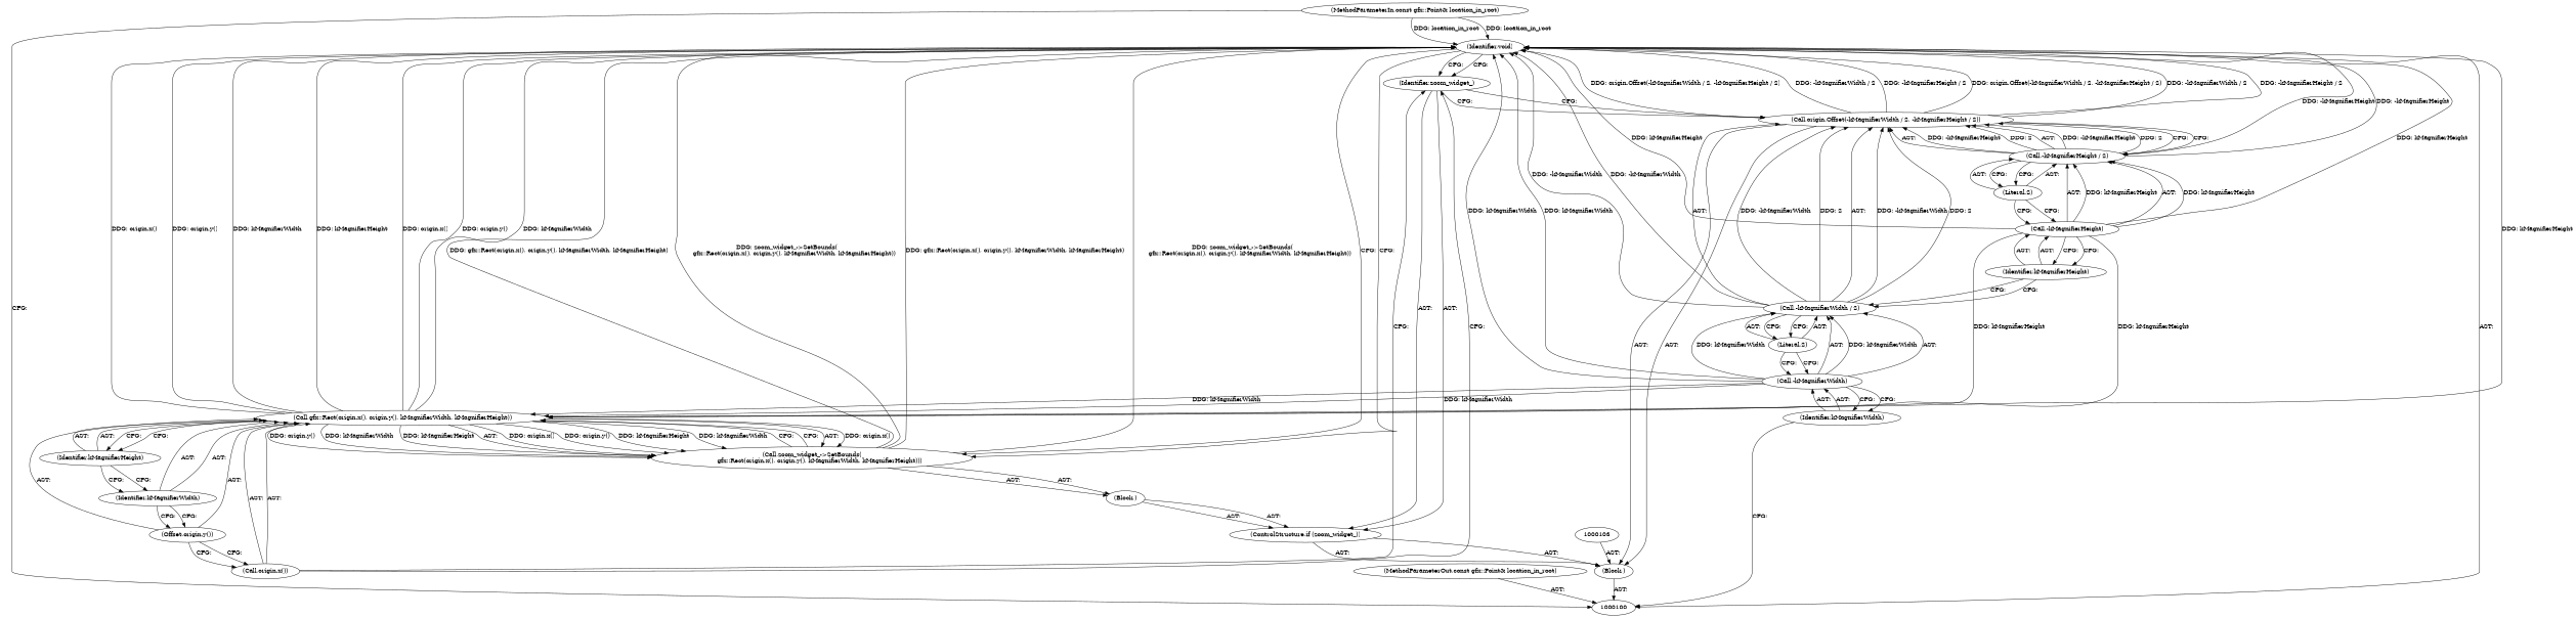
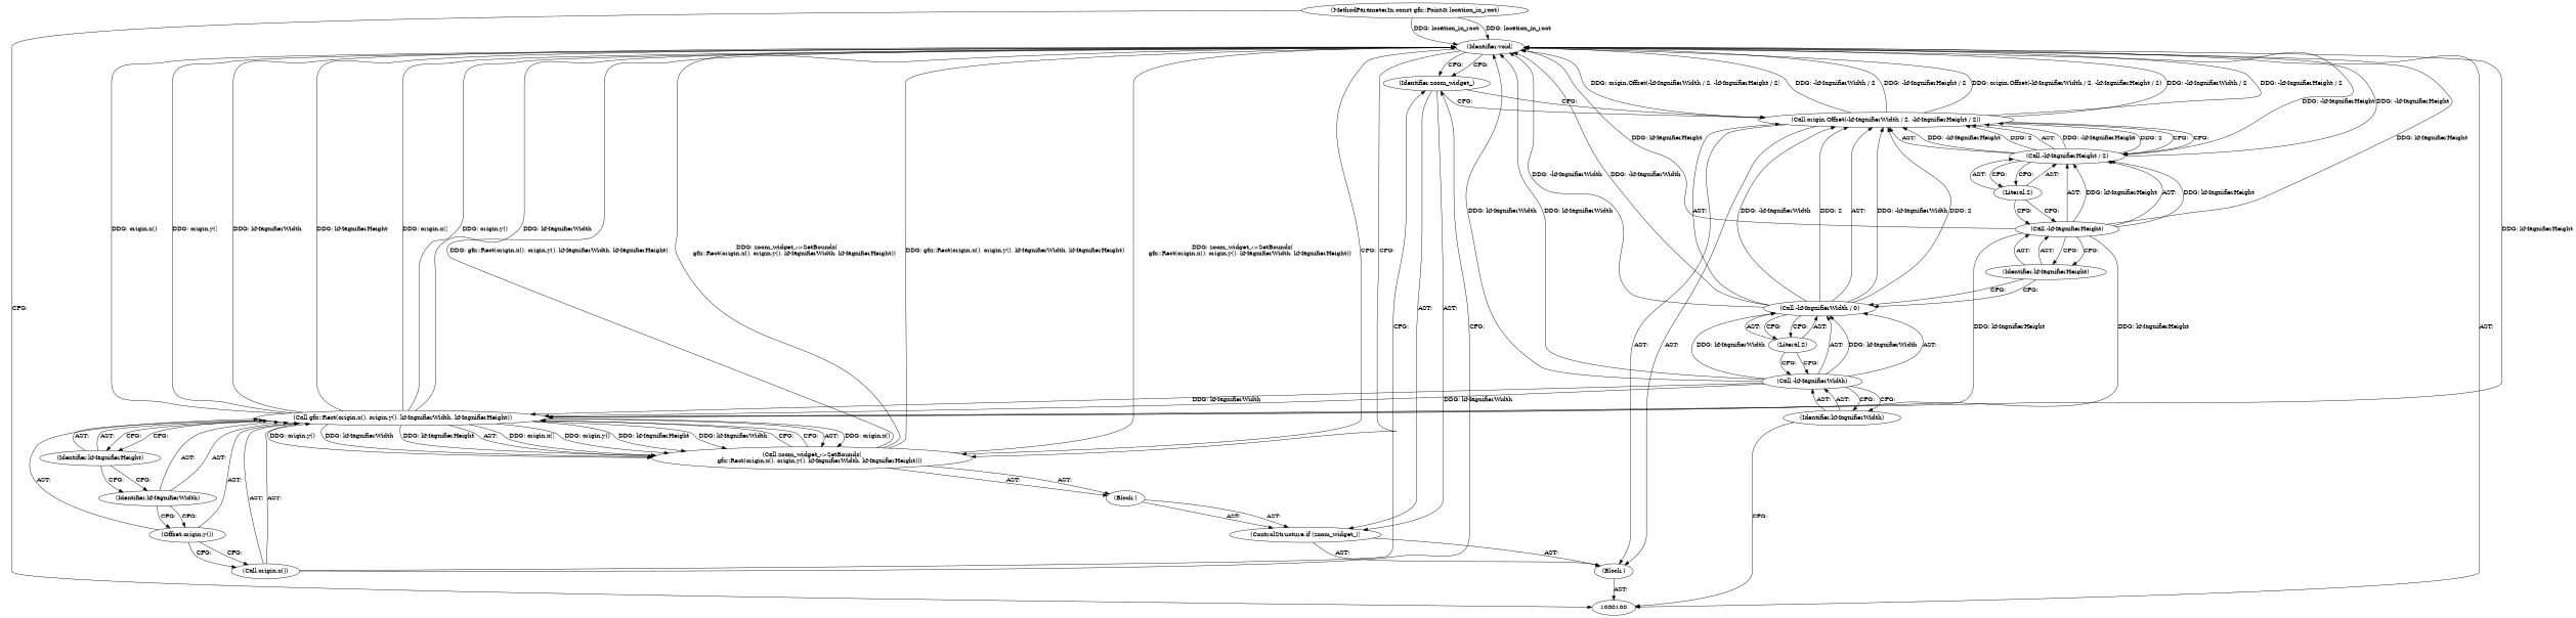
  digraph {
    n1 [label="(Identifier,void)"]
    n2 [label="(Identifier,zoom_widget_)"]
    n3 [label="(Call,zoom_widget_->SetBounds(\n        gfx::Rect(origin.x(), origin.y(), kMagnifierWidth, kMagnifierHeight)))"]
    1000100
    n5 [label="(Call,origin.Offset(-kMagnifierWidth / 2, -kMagnifierHeight / 2))"]
    n6 [label="(ControlStructure,if (zoom_widget_))"]
    n7 [label="(Call,gfx::Rect(origin.x(), origin.y(), kMagnifierWidth, kMagnifierHeight))"]
    n8 [label="(Block,)"]
    n9 [label="(MethodParameterIn,const gfx::Point& location_in_root)"]
-   n10 [label="(MethodParameterOut,const gfx::Point& location_in_root)"]
    n11 [label="(Block,)"]
-   n12 [label="(Call,-kMagnifierWidth / 2)"]
+   n12 [label="(Call,-kMagnifierWidth / 0)"]
    n13 [label="(Literal,2)"]
    n14 [label="(Call,-kMagnifierHeight / 2)"]
    n15 [label="(Call,-kMagnifierWidth)"]
    n16 [label="(Identifier,kMagnifierWidth)"]
    n17 [label="(Identifier,kMagnifierHeight)"]
    n18 [label="(Literal,2)"]
    n19 [label="(Call,-kMagnifierHeight)"]
    n20 [label="(Identifier,kMagnifierHeight)"]
    n21 [label="(Call,origin.x())"]
    n22 [label="(Offset,origin.y())"]
    n23 [label="(Identifier,kMagnifierWidth)"]
-   1000103
    n1 -> n2 [label="CFG: "]
    n1 -> n2 [label="CFG: "]
    n1 -> n3 [label="CFG: "]
    n1 -> n3 [label="CFG: "]
    n1 -> 1000100 [label="AST: "]
    n2 -> n5 [label="CFG: "]
    n2 -> n5 [label="CFG: "]
    n2 -> n6 [label="AST: "]
    n2 -> n6 [label="AST: "]
    n3 -> n1 [label="DDG: gfx::Rect(origin.x(), origin.y(), kMagnifierWidth, kMagnifierHeight)"]
    n3 -> n1 [label="DDG: zoom_widget_->SetBounds(\n        gfx::Rect(origin.x(), origin.y(), kMagnifierWidth, kMagnifierHeight))"]
    n3 -> n1 [label="DDG: gfx::Rect(origin.x(), origin.y(), kMagnifierWidth, kMagnifierHeight)"]
    n3 -> n1 [label="DDG: zoom_widget_->SetBounds(\n        gfx::Rect(origin.x(), origin.y(), kMagnifierWidth, kMagnifierHeight))"]
    n3 -> n7 [label="CFG: "]
    n3 -> n7 [label="CFG: "]
    n3 -> n8 [label="AST: "]
    n3 -> n8 [label="AST: "]
    n5 -> n1 [label="DDG: origin.Offset(-kMagnifierWidth / 2, -kMagnifierHeight / 2)"]
    n5 -> n1 [label="DDG: -kMagnifierWidth / 2"]
    n5 -> n1 [label="DDG: -kMagnifierHeight / 2"]
    n5 -> n1 [label="DDG: origin.Offset(-kMagnifierWidth / 2, -kMagnifierHeight / 2)"]
    n5 -> n1 [label="DDG: -kMagnifierWidth / 2"]
    n5 -> n1 [label="DDG: -kMagnifierHeight / 2"]
    n5 -> n11 [label="AST: "]
    n5 -> n11 [label="AST: "]
    n5 -> n14 [label="CFG: "]
    n5 -> n14 [label="CFG: "]
    n6 -> n11 [label="AST: "]
    n6 -> n11 [label="AST: "]
    n7 -> n1 [label="DDG: kMagnifierHeight"]
    n7 -> n1 [label="DDG: origin.x()"]
    n7 -> n1 [label="DDG: origin.y()"]
    n7 -> n1 [label="DDG: kMagnifierWidth"]
    n7 -> n1 [label="DDG: kMagnifierHeight"]
    n7 -> n1 [label="DDG: origin.x()"]
    n7 -> n1 [label="DDG: origin.y()"]
    n7 -> n1 [label="DDG: kMagnifierWidth"]
    n7 -> n3 [label="AST: "]
    n7 -> n3 [label="DDG: origin.x()"]
    n7 -> n3 [label="DDG: origin.y()"]
    n7 -> n3 [label="DDG: kMagnifierWidth"]
    n7 -> n3 [label="DDG: kMagnifierHeight"]
    n7 -> n3 [label="AST: "]
    n7 -> n3 [label="DDG: origin.x()"]
    n7 -> n3 [label="DDG: origin.y()"]
    n7 -> n3 [label="DDG: kMagnifierWidth"]
    n7 -> n3 [label="DDG: kMagnifierHeight"]
    n7 -> n17 [label="CFG: "]
    n7 -> n17 [label="CFG: "]
    n8 -> n6 [label="AST: "]
    n8 -> n6 [label="AST: "]
    n9 -> n1 [label="DDG: location_in_root"]
    n9 -> n1 [label="DDG: location_in_root"]
    n9 -> 1000100 [label="CFG: "]
-   n10 -> 1000100 [label="AST: "]
    n11 -> 1000100 [label="AST: "]
    n12 -> n1 [label="DDG: -kMagnifierWidth"]
    n12 -> n1 [label="DDG: -kMagnifierWidth"]
    n12 -> n5 [label="AST: "]
    n12 -> n5 [label="DDG: -kMagnifierWidth"]
    n12 -> n5 [label="DDG: 2"]
    n12 -> n5 [label="AST: "]
    n12 -> n5 [label="DDG: -kMagnifierWidth"]
    n12 -> n5 [label="DDG: 2"]
    n12 -> n13 [label="CFG: "]
    n12 -> n13 [label="CFG: "]
    n13 -> n12 [label="AST: "]
    n13 -> n12 [label="AST: "]
    n13 -> n15 [label="CFG: "]
    n13 -> n15 [label="CFG: "]
    n14 -> n1 [label="DDG: -kMagnifierHeight"]
    n14 -> n1 [label="DDG: -kMagnifierHeight"]
    n14 -> n5 [label="AST: "]
    n14 -> n5 [label="DDG: -kMagnifierHeight"]
    n14 -> n5 [label="DDG: 2"]
    n14 -> n5 [label="AST: "]
    n14 -> n5 [label="DDG: -kMagnifierHeight"]
    n14 -> n5 [label="DDG: 2"]
    n14 -> n18 [label="CFG: "]
    n14 -> n18 [label="CFG: "]
    n15 -> n1 [label="DDG: kMagnifierWidth"]
    n15 -> n1 [label="DDG: kMagnifierWidth"]
    n15 -> n7 [label="DDG: kMagnifierWidth"]
    n15 -> n7 [label="DDG: kMagnifierWidth"]
    n15 -> n12 [label="AST: "]
    n15 -> n12 [label="DDG: kMagnifierWidth"]
    n15 -> n12 [label="AST: "]
    n15 -> n12 [label="DDG: kMagnifierWidth"]
    n15 -> n16 [label="CFG: "]
    n15 -> n16 [label="CFG: "]
    n16 -> 1000100 [label="CFG: "]
    n16 -> n15 [label="AST: "]
    n16 -> n15 [label="AST: "]
    n17 -> n7 [label="AST: "]
    n17 -> n7 [label="AST: "]
    n17 -> n23 [label="CFG: "]
    n17 -> n23 [label="CFG: "]
    n18 -> n14 [label="AST: "]
    n18 -> n14 [label="AST: "]
    n18 -> n19 [label="CFG: "]
    n18 -> n19 [label="CFG: "]
    n19 -> n1 [label="DDG: kMagnifierHeight"]
    n19 -> n1 [label="DDG: kMagnifierHeight"]
    n19 -> n7 [label="DDG: kMagnifierHeight"]
    n19 -> n7 [label="DDG: kMagnifierHeight"]
    n19 -> n14 [label="AST: "]
    n19 -> n14 [label="DDG: kMagnifierHeight"]
    n19 -> n14 [label="AST: "]
    n19 -> n14 [label="DDG: kMagnifierHeight"]
    n19 -> n20 [label="CFG: "]
    n19 -> n20 [label="CFG: "]
    n20 -> n12 [label="CFG: "]
    n20 -> n12 [label="CFG: "]
    n20 -> n19 [label="AST: "]
    n20 -> n19 [label="AST: "]
    n21 -> n2 [label="CFG: "]
    n21 -> n2 [label="CFG: "]
    n21 -> n7 [label="AST: "]
    n21 -> n7 [label="AST: "]
    n22 -> n7 [label="AST: "]
    n22 -> n7 [label="AST: "]
    n22 -> n21 [label="CFG: "]
    n22 -> n21 [label="CFG: "]
    n23 -> n7 [label="AST: "]
    n23 -> n7 [label="AST: "]
    n23 -> n22 [label="CFG: "]
    n23 -> n22 [label="CFG: "]
-   1000103 -> n11 [label="AST: "]
  }
